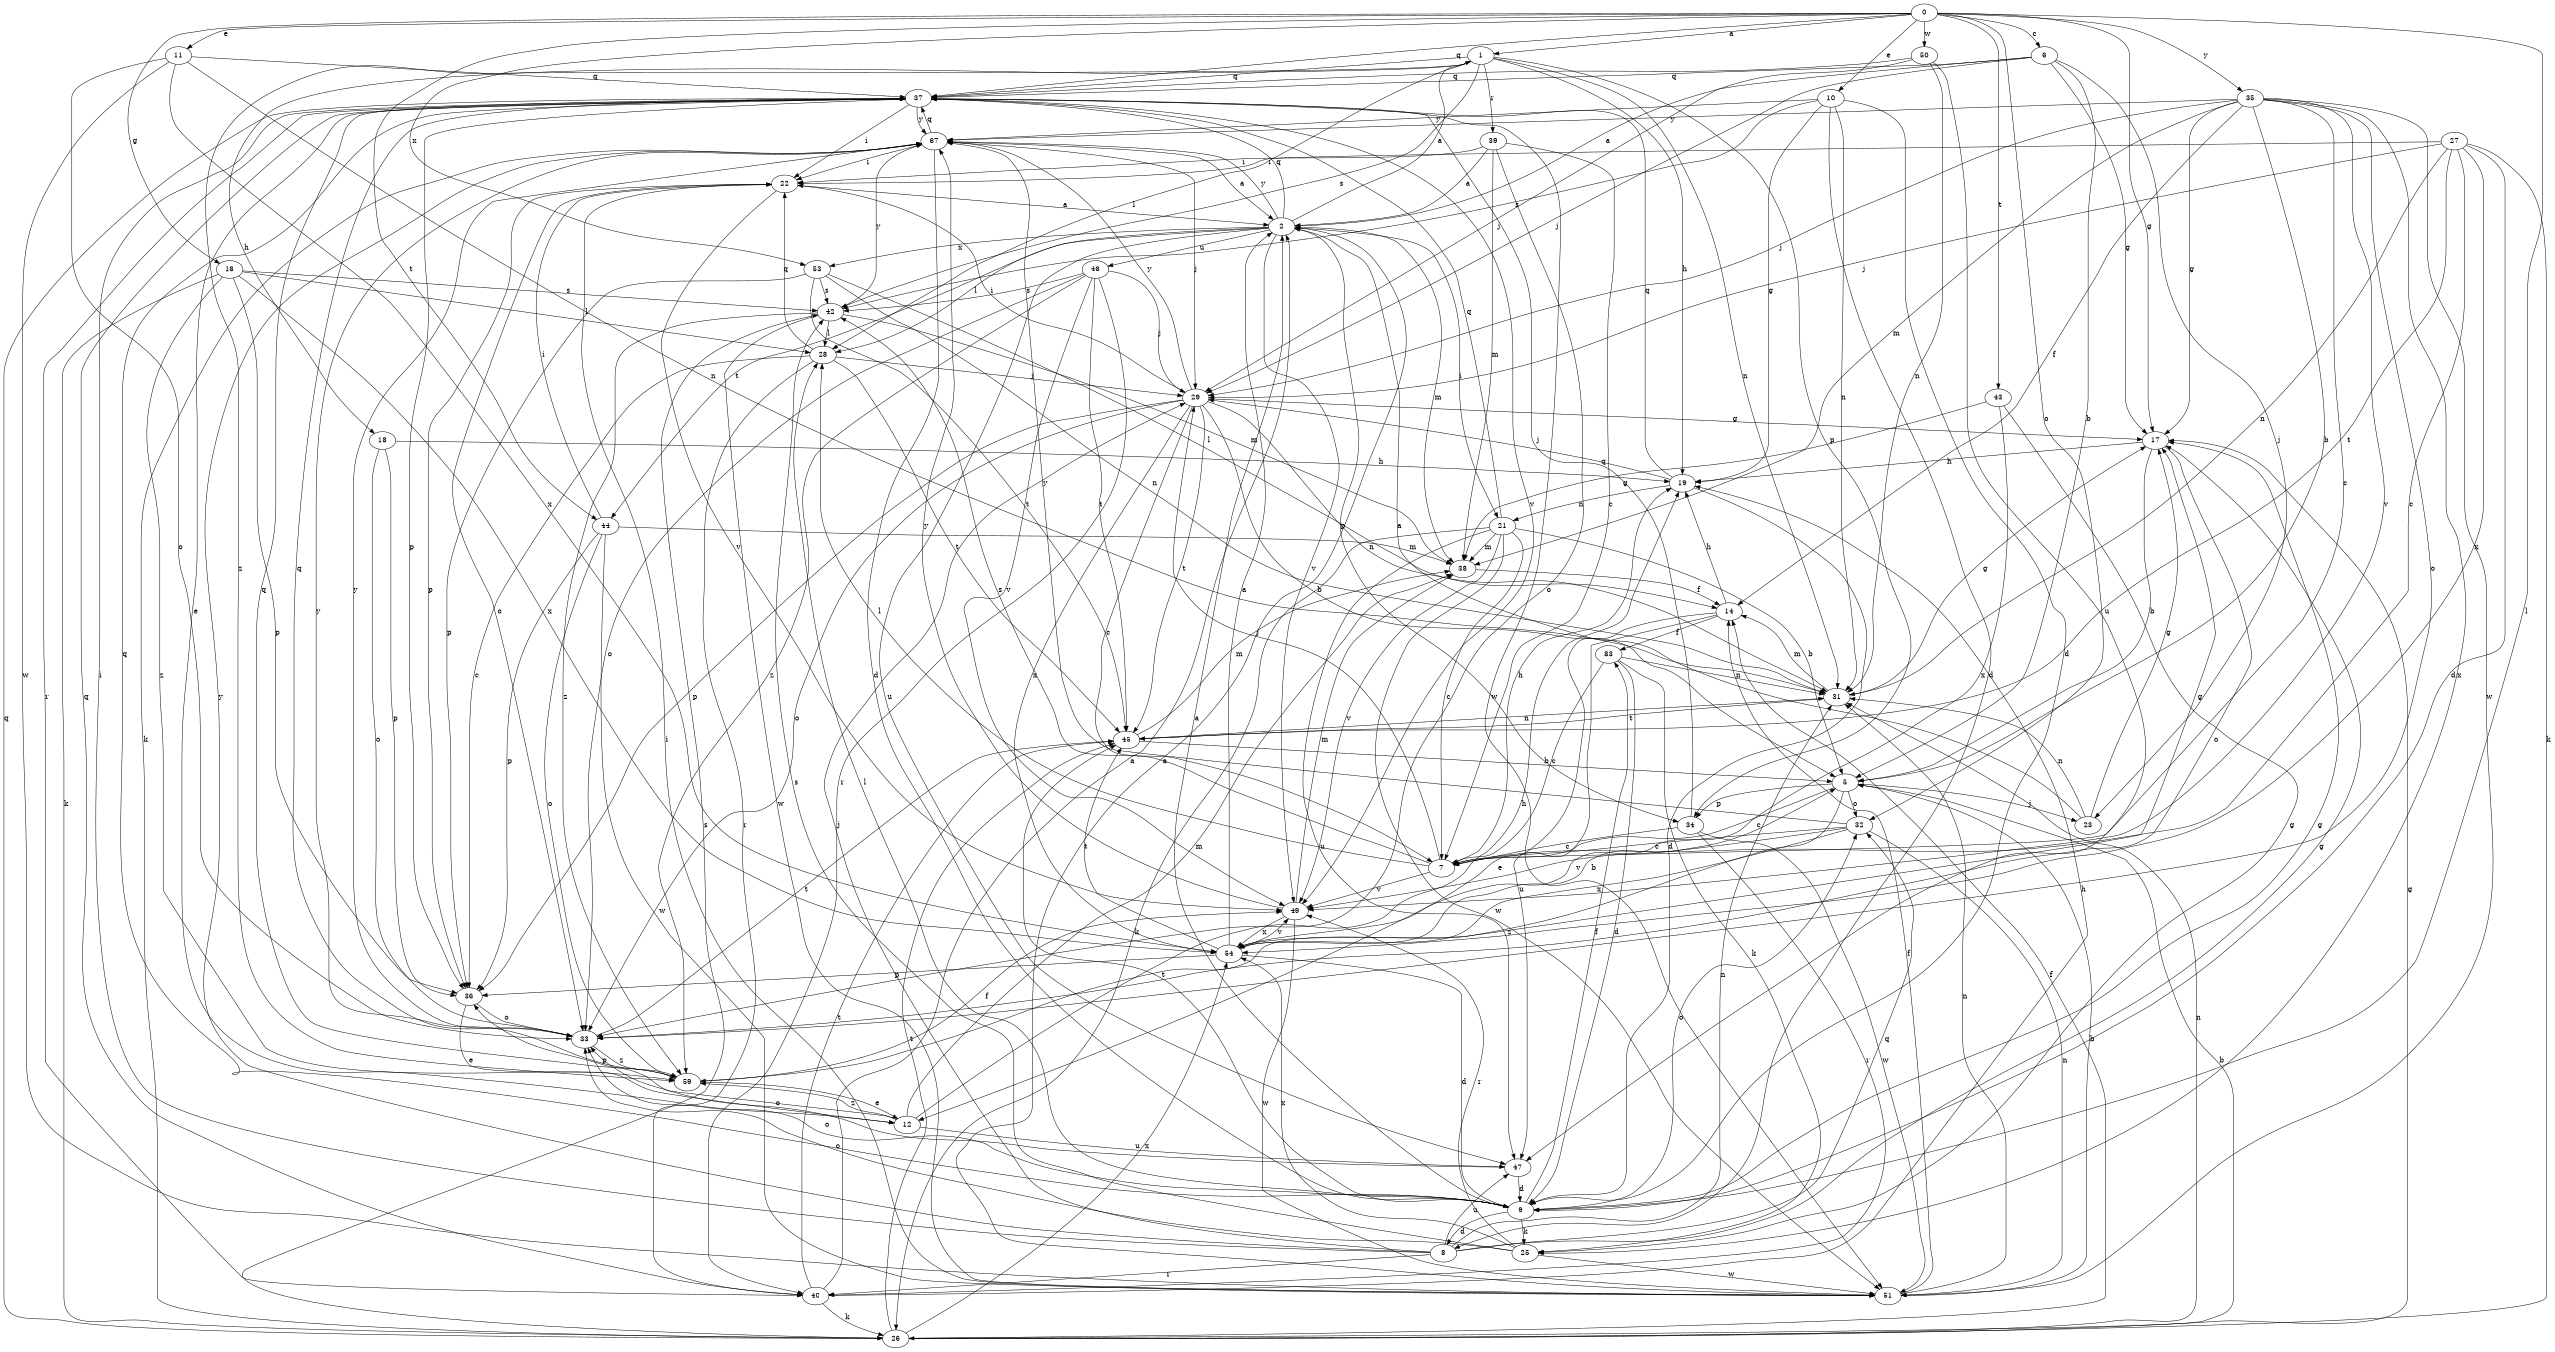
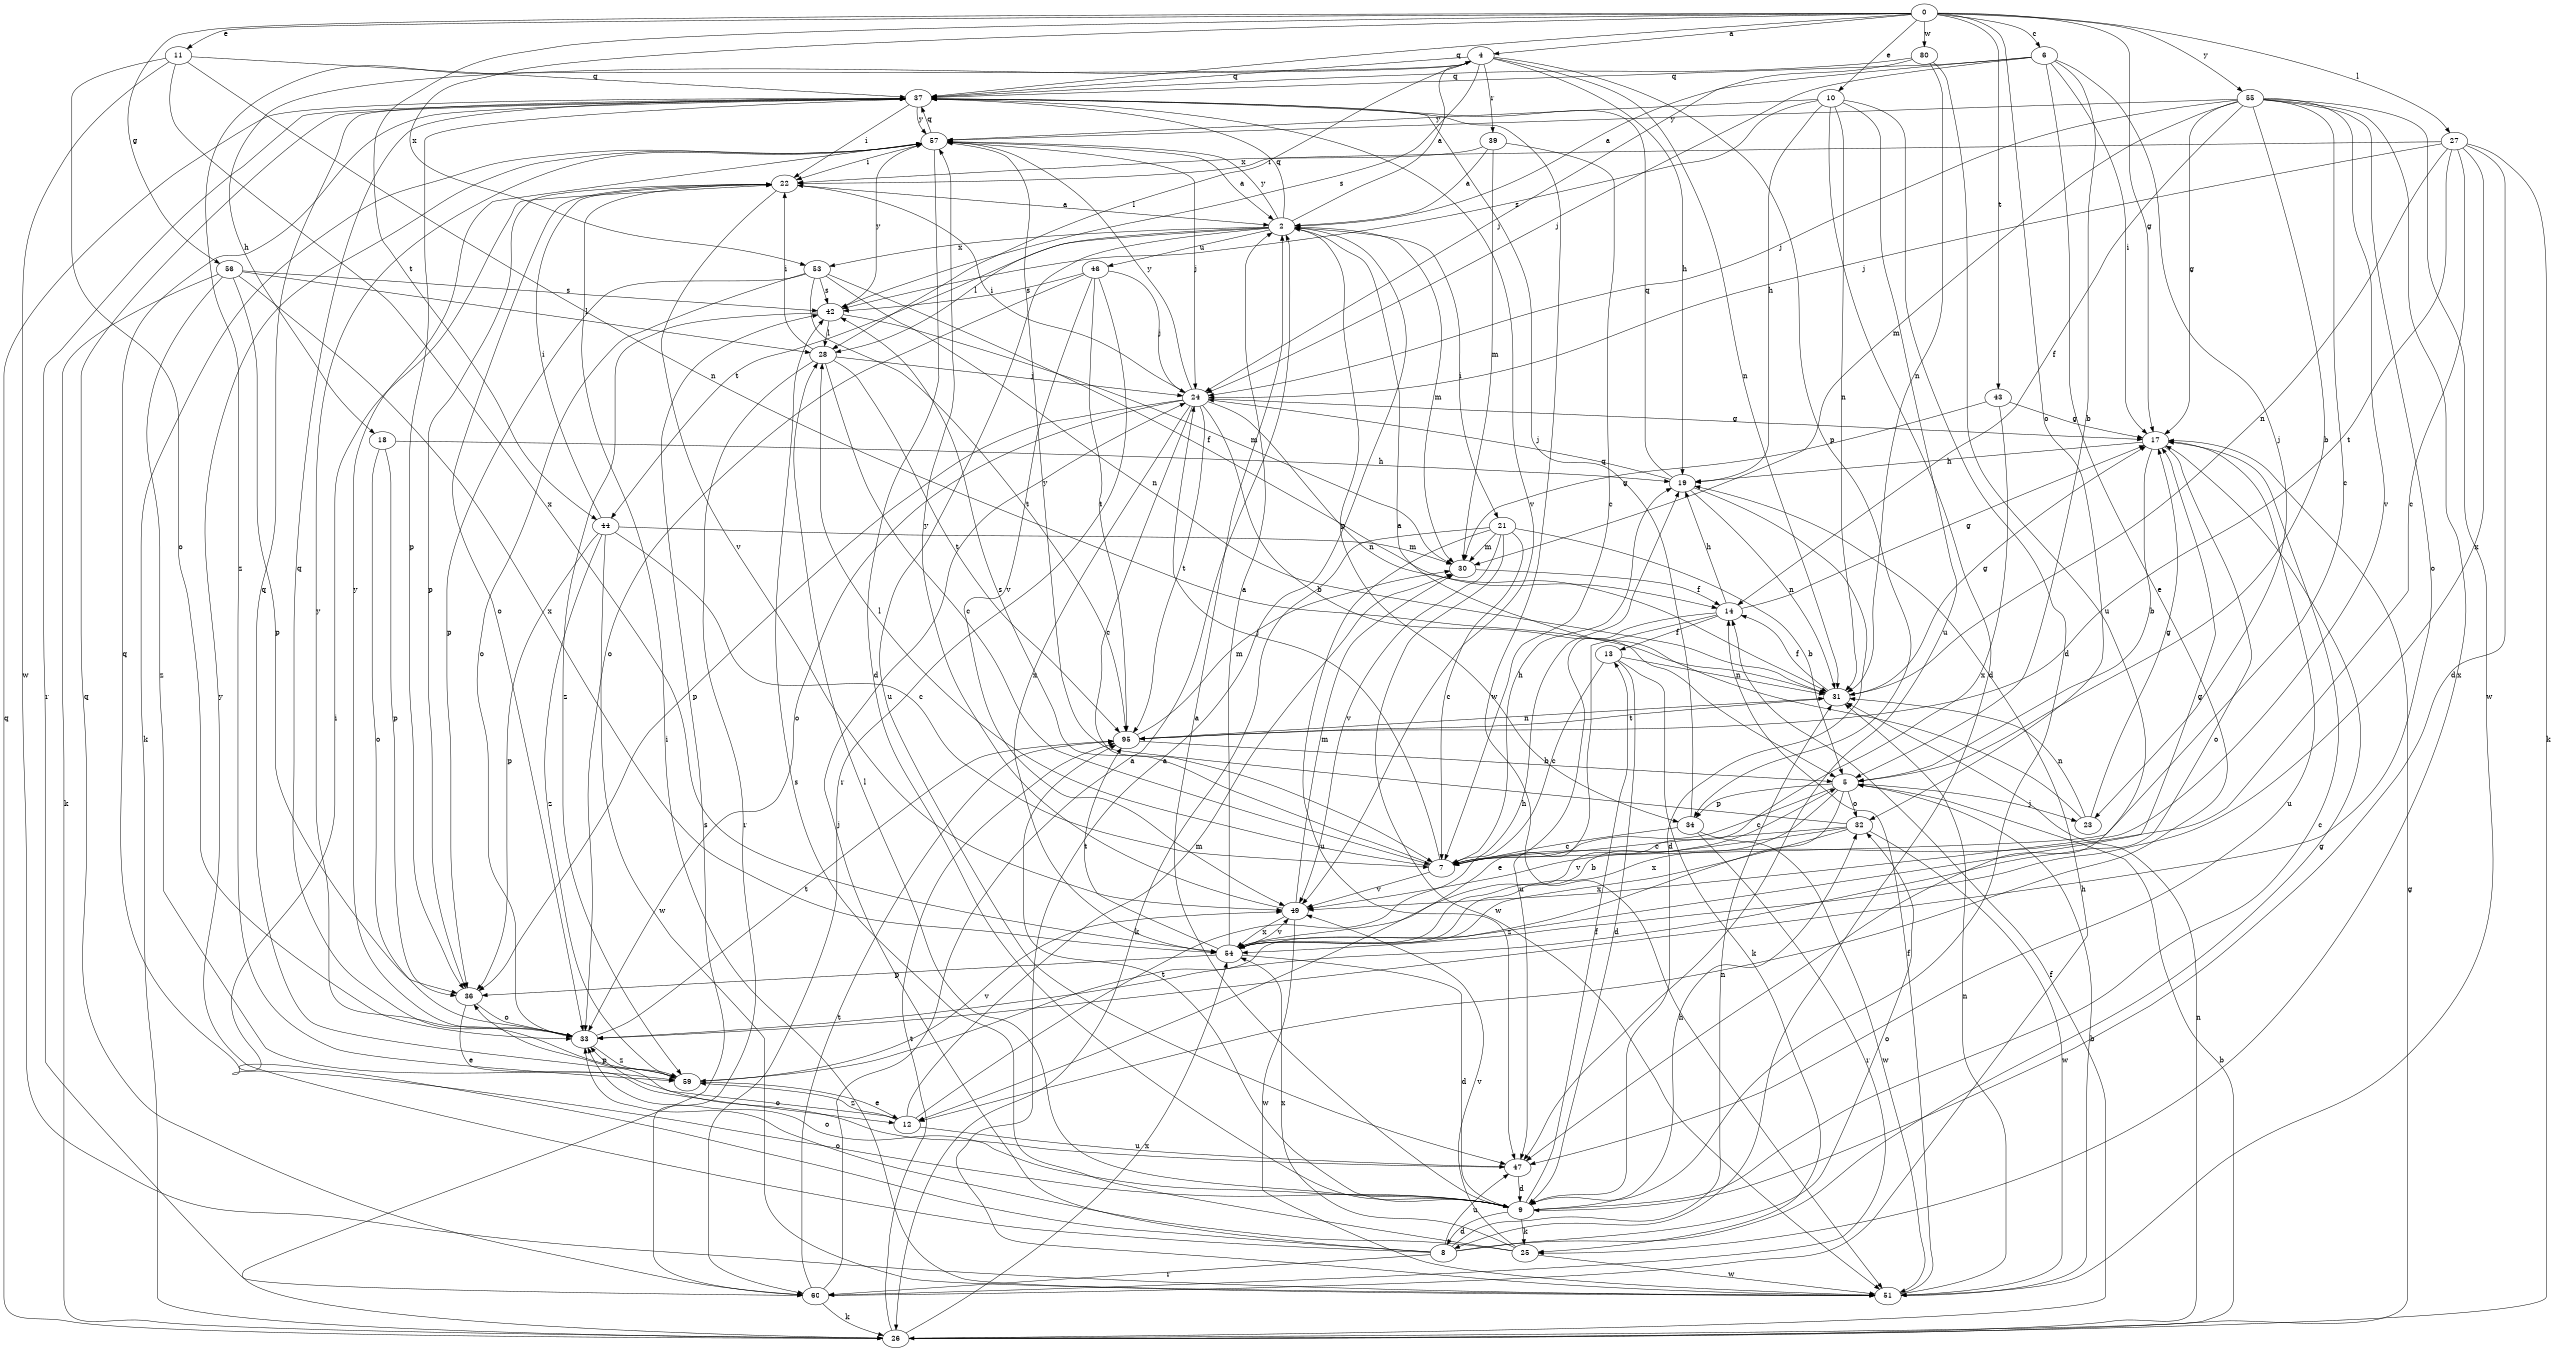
  strict digraph {
    0
-   1
+   1 [label=4]
    6
    10
    11
-   16
+   16 [label=56]
    17
    27
    32
    37
    43
    44
-   50
+   50 [label=80]
    53
-   55 [label=35]
+   55
    18
    19
    28
    31
    34
    39
    42
    59
    2
    5
    23
-   24 [label=29]
+   24
    47
-   57 [label=67]
+   57
    8
    9
    54
    33
    51
    36
    26
    7
    22
-   45
+   45 [label=95]
    49
-   40
+   40 [label=60]
    12
-   30 [label=38]
+   30
    14
    25
    21
    46
-   13 [label=83]
+   13
    0 -> 1 [label=a]
    0 -> 6 [label=c]
    0 -> 10 [label=e]
    0 -> 11 [label=e]
    0 -> 16 [label=g]
    0 -> 17 [label=g]
-   0 -> 9 [label=l]
+   0 -> 27 [label=l]
    0 -> 32 [label=o]
    0 -> 37 [label=q]
    0 -> 43 [label=t]
    0 -> 44 [label=t]
    0 -> 50 [label=w]
    0 -> 53 [label=x]
    0 -> 55 [label=y]
    1 -> 37 [label=q]
    1 -> 18 [label=h]
    1 -> 19 [label=h]
    1 -> 28 [label=l]
    1 -> 31 [label=n]
    1 -> 34 [label=p]
    1 -> 39 [label=r]
    1 -> 42 [label=s]
    1 -> 59 [label=z]
-   6 -> 17 [label=g]
+   6 -> 17 [label=i]
    6 -> 37 [label=q]
    6 -> 2 [label=a]
    6 -> 5 [label=b]
    6 -> 23 [label=j]
    6 -> 24 [label=j]
-   10 -> 19 [label=g]
+   10 -> 19 [label=h]
    10 -> 31 [label=n]
    10 -> 42 [label=s]
+   10 -> 47 [label=u]
    10 -> 57 [label=y]
    10 -> 8 [label=d]
    10 -> 9 [label=d]
    11 -> 37 [label=q]
    11 -> 31 [label=n]
    11 -> 54 [label=x]
    11 -> 33 [label=o]
    11 -> 51 [label=w]
    16 -> 28 [label=l]
    16 -> 42 [label=s]
    16 -> 59 [label=z]
    16 -> 54 [label=x]
    16 -> 36 [label=p]
    16 -> 26 [label=k]
    17 -> 19 [label=h]
    17 -> 5 [label=b]
+   17 -> 47 [label=u]
    17 -> 33 [label=o]
    27 -> 31 [label=n]
    27 -> 24 [label=j]
    27 -> 9 [label=d]
    27 -> 54 [label=x]
    27 -> 26 [label=k]
    27 -> 7 [label=c]
    27 -> 22 [label=i]
    27 -> 45 [label=t]
    32 -> 57 [label=y]
    32 -> 54 [label=x]
-   32 -> 51 [label=n]
+   32 -> 51 [label=w]
    32 -> 7 [label=c]
    32 -> 49 [label=v]
    37 -> 57 [label=y]
    37 -> 51 [label=w]
    37 -> 36 [label=p]
    37 -> 22 [label=i]
    37 -> 49 [label=v]
    37 -> 40 [label=r]
-   37 -> 12 [label=e]
-   43 -> 25 [label=g]
+   6 -> 12 [label=e]
+   43 -> 17 [label=g]
    43 -> 54 [label=x]
    43 -> 30 [label=g]
-   44 -> 59 [label=o]
+   44 -> 59 [label=z]
    44 -> 51 [label=w]
    44 -> 36 [label=p]
+   44 -> 7 [label=c]
    44 -> 22 [label=i]
    44 -> 30 [label=m]
    50 -> 37 [label=q]
    50 -> 31 [label=n]
    50 -> 24 [label=j]
    50 -> 47 [label=u]
    53 -> 31 [label=n]
    53 -> 42 [label=s]
-   39 -> 33 [label=o]
+   53 -> 33 [label=o]
    53 -> 36 [label=p]
    53 -> 45 [label=t]
-   53 -> 14 [label=l]
+   53 -> 14 [label=f]
    55 -> 17 [label=g]
    55 -> 5 [label=b]
    55 -> 24 [label=j]
    55 -> 57 [label=y]
    55 -> 33 [label=o]
    55 -> 51 [label=w]
    55 -> 7 [label=c]
    55 -> 49 [label=v]
    55 -> 30 [label=m]
    55 -> 14 [label=f]
    55 -> 25 [label=x]
    18 -> 19 [label=h]
    18 -> 33 [label=o]
    18 -> 36 [label=p]
    19 -> 37 [label=q]
-   19 -> 21 [label=n]
+   19 -> 31 [label=n]
    19 -> 24 [label=j]
    19 -> 9 [label=d]
    28 -> 24 [label=j]
-   28 -> 36 [label=c]
-   28 -> 22 [label=q]
+   28 -> 7 [label=c]
+   28 -> 22 [label=i]
    28 -> 45 [label=t]
    28 -> 40 [label=r]
    31 -> 17 [label=g]
    31 -> 45 [label=t]
-   31 -> 14 [label=m]
+   31 -> 14 [label=f]
    34 -> 37 [label=q]
    34 -> 51 [label=w]
    34 -> 7 [label=c]
    34 -> 40 [label=r]
    39 -> 2 [label=a]
    39 -> 7 [label=c]
-   39 -> 22 [label=i]
+   39 -> 22 [label=x]
    39 -> 30 [label=m]
    42 -> 28 [label=l]
    42 -> 59 [label=z]
    42 -> 57 [label=y]
-   42 -> 51 [label=w]
    42 -> 30 [label=m]
    59 -> 37 [label=q]
    59 -> 57 [label=y]
-   59 -> 49 [label=f]
+   59 -> 49 [label=v]
    59 -> 12 [label=e]
    2 -> 1 [label=a]
    2 -> 37 [label=q]
    2 -> 44 [label=t]
    2 -> 53 [label=x]
    2 -> 28 [label=l]
    2 -> 34 [label=p]
    2 -> 47 [label=u]
    2 -> 57 [label=y]
-   2 -> 49 [label=v]
    2 -> 30 [label=m]
    2 -> 21 [label=i]
    2 -> 46 [label=u]
    5 -> 32 [label=o]
    5 -> 34 [label=p]
    5 -> 59 [label=z]
    5 -> 23 [label=j]
+   5 -> 54 [label=x]
    5 -> 7 [label=c]
    23 -> 17 [label=g]
    23 -> 31 [label=n]
    23 -> 2 [label=a]
    24 -> 17 [label=g]
    24 -> 31 [label=n]
    24 -> 5 [label=b]
    24 -> 57 [label=y]
    24 -> 54 [label=x]
    24 -> 33 [label=o]
    24 -> 36 [label=p]
    24 -> 7 [label=c]
    24 -> 22 [label=i]
    24 -> 45 [label=t]
    47 -> 9 [label=d]
    47 -> 33 [label=o]
    57 -> 37 [label=q]
    57 -> 2 [label=a]
    57 -> 24 [label=j]
    57 -> 9 [label=d]
    57 -> 26 [label=k]
    57 -> 22 [label=i]
    8 -> 17 [label=g]
-   8 -> 32 [label=q]
+   8 -> 32 [label=o]
    8 -> 31 [label=n]
    8 -> 24 [label=j]
    8 -> 47 [label=u]
    8 -> 57 [label=y]
-   8 -> 37 [label=i]
+   8 -> 22 [label=i]
    8 -> 40 [label=r]
-   9 -> 17 [label=g]
-   9 -> 32 [label=o]
+   9 -> 17 [label=c]
+   9 -> 32 [label=h]
    9 -> 37 [label=q]
    9 -> 28 [label=l]
    9 -> 2 [label=a]
    9 -> 8 [label=d]
    9 -> 33 [label=o]
    9 -> 45 [label=t]
    9 -> 25 [label=k]
    9 -> 13 [label=f]
    54 -> 17 [label=g]
    54 -> 2 [label=a]
    54 -> 5 [label=b]
    54 -> 9 [label=d]
    54 -> 36 [label=p]
    54 -> 45 [label=t]
    54 -> 49 [label=v]
    33 -> 37 [label=q]
    33 -> 59 [label=z]
    33 -> 57 [label=y]
    33 -> 45 [label=t]
    51 -> 31 [label=n]
    51 -> 2 [label=a]
    51 -> 5 [label=b]
    51 -> 22 [label=i]
    51 -> 14 [label=f]
    36 -> 33 [label=o]
    36 -> 12 [label=e]
    26 -> 17 [label=g]
    26 -> 37 [label=q]
    26 -> 31 [label=n]
    26 -> 42 [label=s]
    26 -> 5 [label=b]
    26 -> 54 [label=x]
    26 -> 45 [label=t]
    26 -> 14 [label=f]
    7 -> 19 [label=h]
    7 -> 28 [label=l]
    7 -> 42 [label=s]
    7 -> 24 [label=j]
    7 -> 49 [label=v]
    22 -> 2 [label=a]
    22 -> 33 [label=o]
    22 -> 36 [label=p]
    22 -> 49 [label=v]
    45 -> 31 [label=n]
    45 -> 5 [label=b]
    45 -> 30 [label=m]
    49 -> 57 [label=y]
    49 -> 54 [label=x]
    49 -> 51 [label=w]
    49 -> 30 [label=m]
    40 -> 37 [label=q]
    40 -> 19 [label=h]
    40 -> 2 [label=a]
    40 -> 26 [label=k]
    40 -> 45 [label=t]
    12 -> 19 [label=h]
    12 -> 59 [label=z]
    12 -> 47 [label=u]
    12 -> 36 [label=p]
    12 -> 30 [label=m]
    30 -> 14 [label=f]
+   14 -> 17 [label=g]
    14 -> 19 [label=h]
    14 -> 47 [label=u]
    14 -> 12 [label=e]
    14 -> 13 [label=f]
    25 -> 42 [label=s]
    25 -> 54 [label=x]
    25 -> 33 [label=o]
    25 -> 51 [label=w]
-   25 -> 49 [label=r]
-   21 -> 37 [label=q]
+   25 -> 49 [label=v]
    21 -> 5 [label=b]
    21 -> 47 [label=u]
    21 -> 51 [label=w]
    21 -> 26 [label=k]
    21 -> 7 [label=c]
    21 -> 49 [label=v]
    21 -> 30 [label=m]
    46 -> 42 [label=s]
-   46 -> 59 [label=z]
    46 -> 24 [label=j]
    46 -> 33 [label=o]
    46 -> 45 [label=t]
    46 -> 49 [label=v]
    46 -> 40 [label=r]
    13 -> 31 [label=n]
    13 -> 9 [label=d]
    13 -> 7 [label=c]
    13 -> 25 [label=k]
  }
